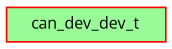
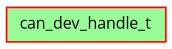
  digraph {
    rankdir=LR
    fontname="Open Sans"
-   n1 [color=red fillcolor=palegreen fontname="Open Sans" fontsize=10 height=0.2 label=can_dev_dev_t shape=record style=filled width=0.4]
+   n1 [color=red fillcolor=palegreen fontname="Open Sans" fontsize=10 height=0.2 label=can_dev_handle_t shape=record style=filled width=0.4]
  }
